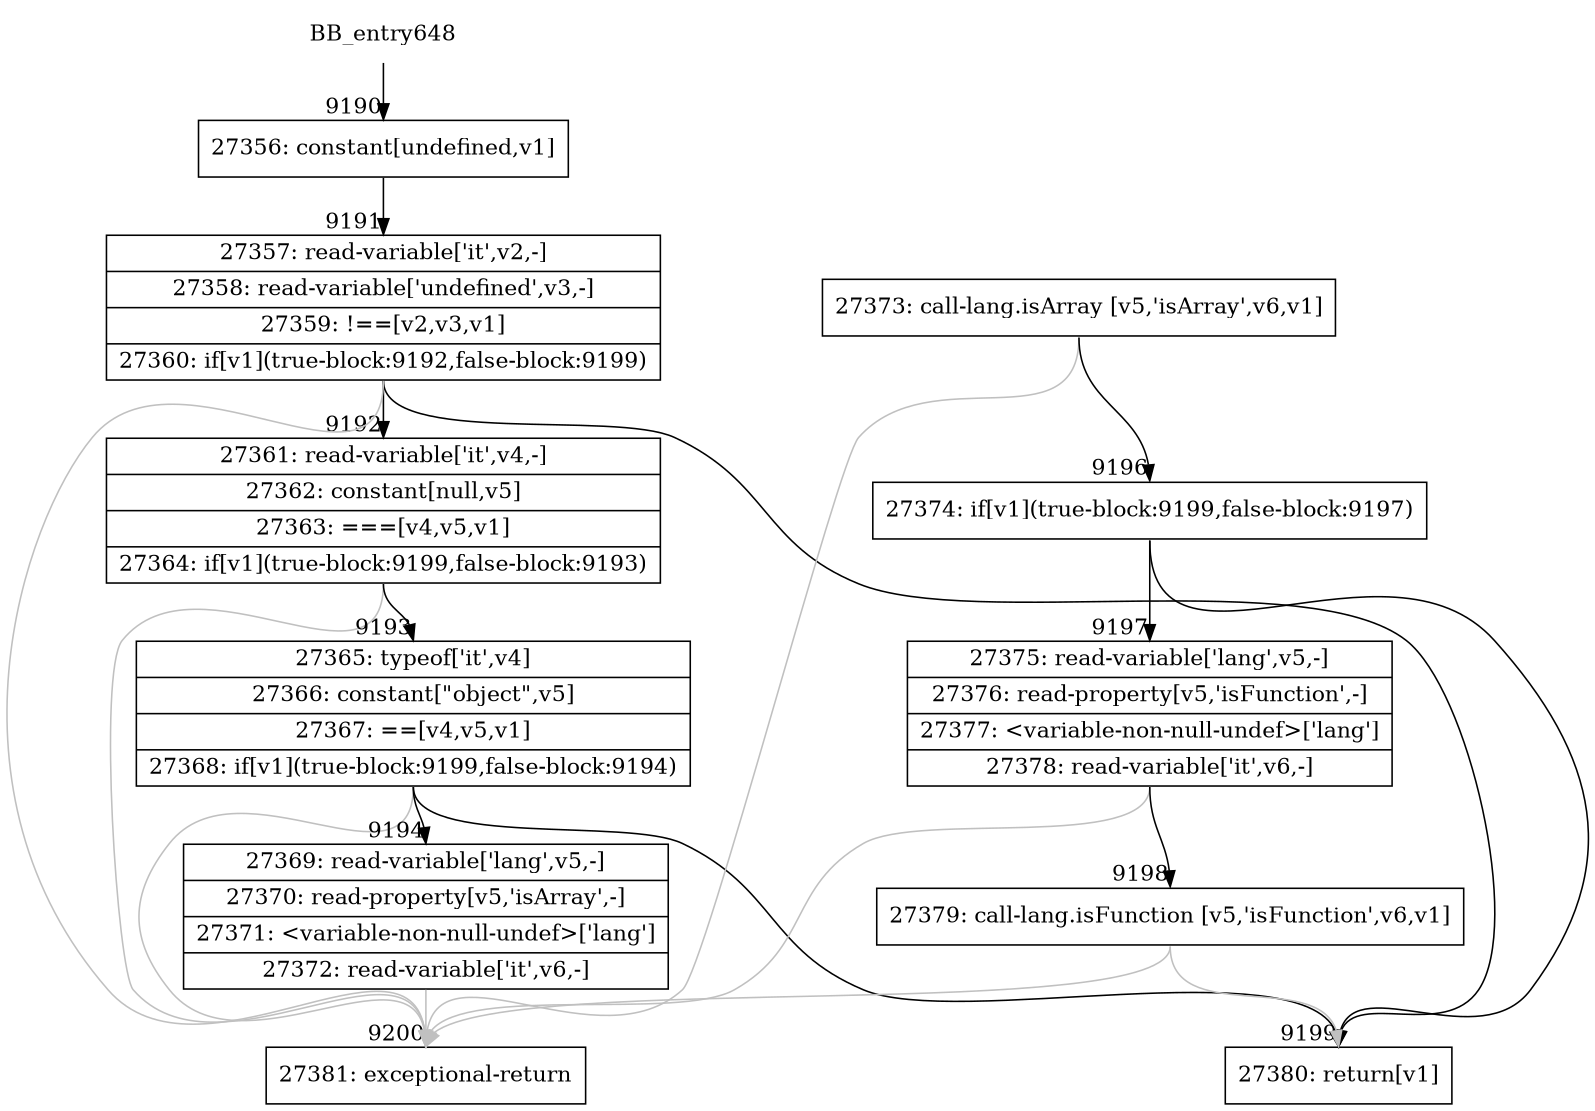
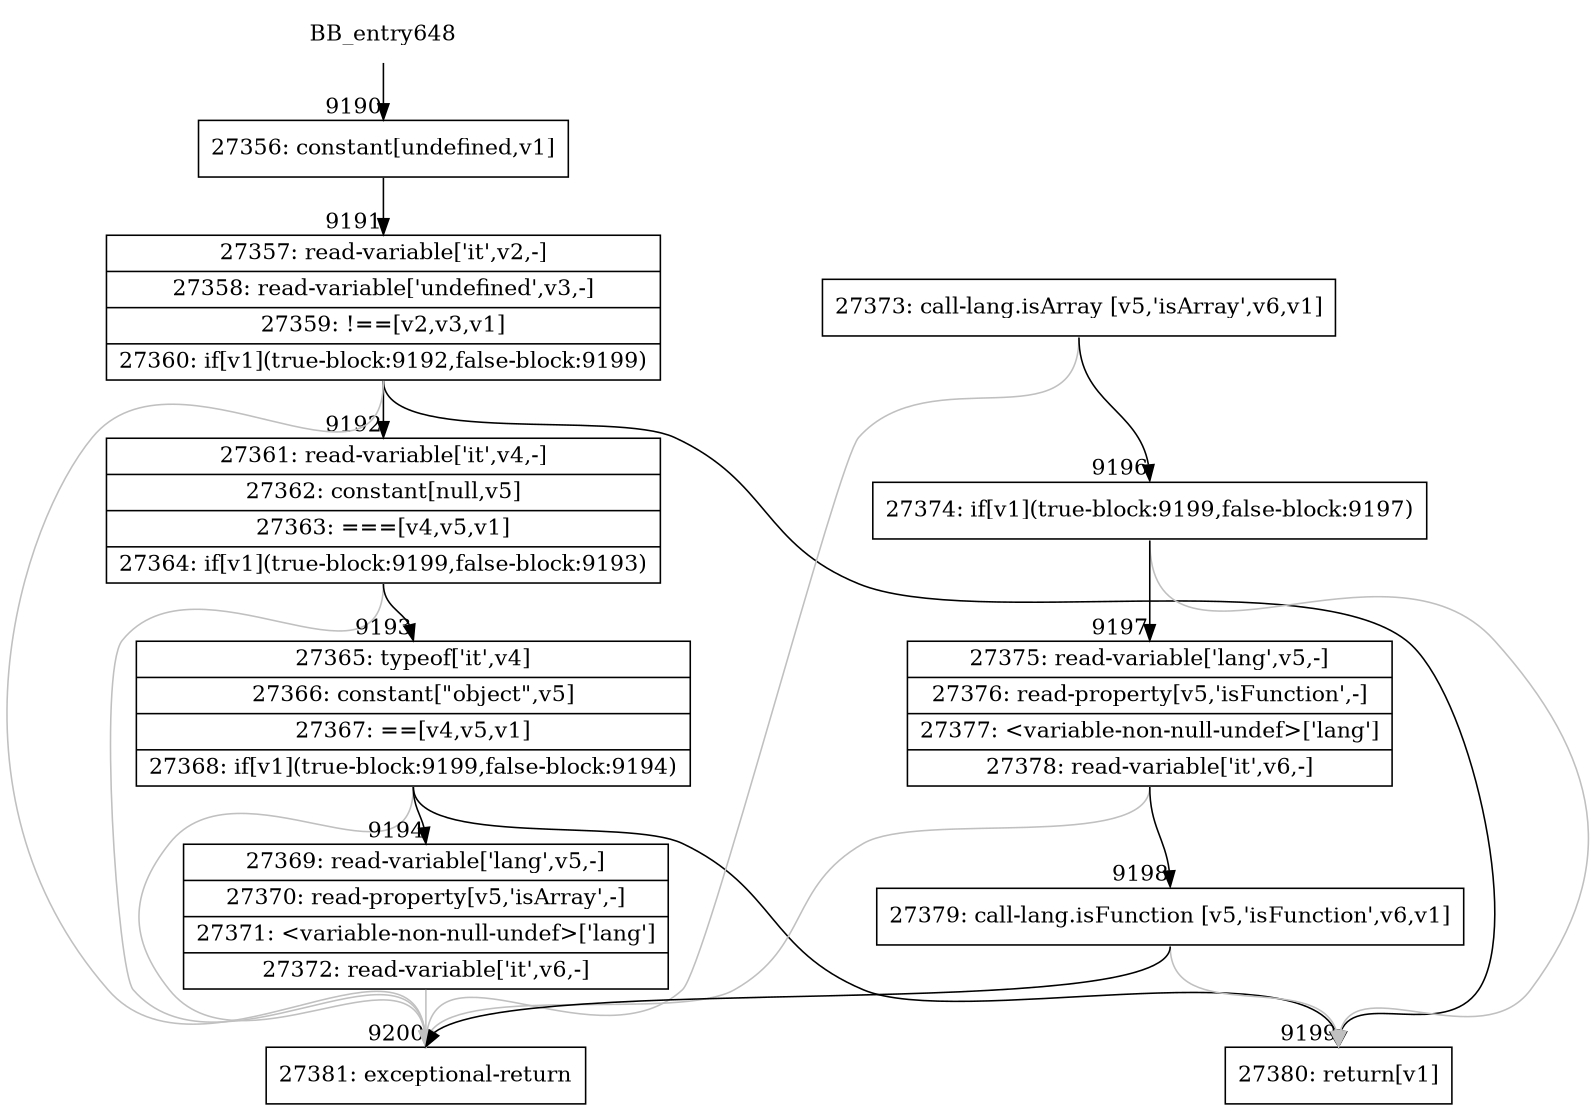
  digraph {
    rankdir=TD
    node [shape=record]
    edge [headport=n tailport=s]
    n1 [label=BB_entry648 shape=none]
    n2 [label="{27356: constant[undefined,v1]}"]
    n3 [label="{27357: read-variable['it',v2,-]|27358: read-variable['undefined',v3,-]|27359: !==[v2,v3,v1]|27360: if[v1](true-block:9192,false-block:9199)}"]
    n4 [label="{27380: return[v1]}"]
    n5 [label="{27361: read-variable['it',v4,-]|27362: constant[null,v5]|27363: ===[v4,v5,v1]|27364: if[v1](true-block:9199,false-block:9193)}"]
    n6 [label="{27381: exceptional-return}"]
    n7 [label="{27365: typeof['it',v4]|27366: constant[\"object\",v5]|27367: ==[v4,v5,v1]|27368: if[v1](true-block:9199,false-block:9194)}"]
    n8 [label="{27369: read-variable['lang',v5,-]|27370: read-property[v5,'isArray',-]|27371: \<variable-non-null-undef\>['lang']|27372: read-variable['it',v6,-]}"]
    n9 [label="{27373: call-lang.isArray [v5,'isArray',v6,v1]}"]
    n10 [label="{27374: if[v1](true-block:9199,false-block:9197)}"]
    n11 [label="{27375: read-variable['lang',v5,-]|27376: read-property[v5,'isFunction',-]|27377: \<variable-non-null-undef\>['lang']|27378: read-variable['it',v6,-]}"]
    n12 [label="{27379: call-lang.isFunction [v5,'isFunction',v6,v1]}"]
    n1 -> n2 [headlabel="    9190"]
    n2 -> n3 [headlabel="      9191"]
    n3 -> n4 [headlabel="      9199"]
    n3 -> n5 [headlabel="      9192"]
    n3 -> n6 [color=gray headlabel="      9200"]
    n5 -> n6 [color=gray]
    n5 -> n7 [headlabel="      9193"]
    n7 -> n4
    n7 -> n6 [color=gray]
    n7 -> n8 [headlabel="      9194"]
    n8 -> n6 [color=gray]
    n9 -> n6 [color=gray]
    n9 -> n10 [headlabel="      9196"]
-   n10 -> n4
+   n10 -> n4 [color=gray]
    n10 -> n11 [headlabel="      9197"]
    n11 -> n6 [color=gray]
    n11 -> n12 [headlabel="      9198"]
    n12 -> n4 [color=gray]
-   n12 -> n6 [color=gray]
+   n12 -> n6 [color=black]
  }
